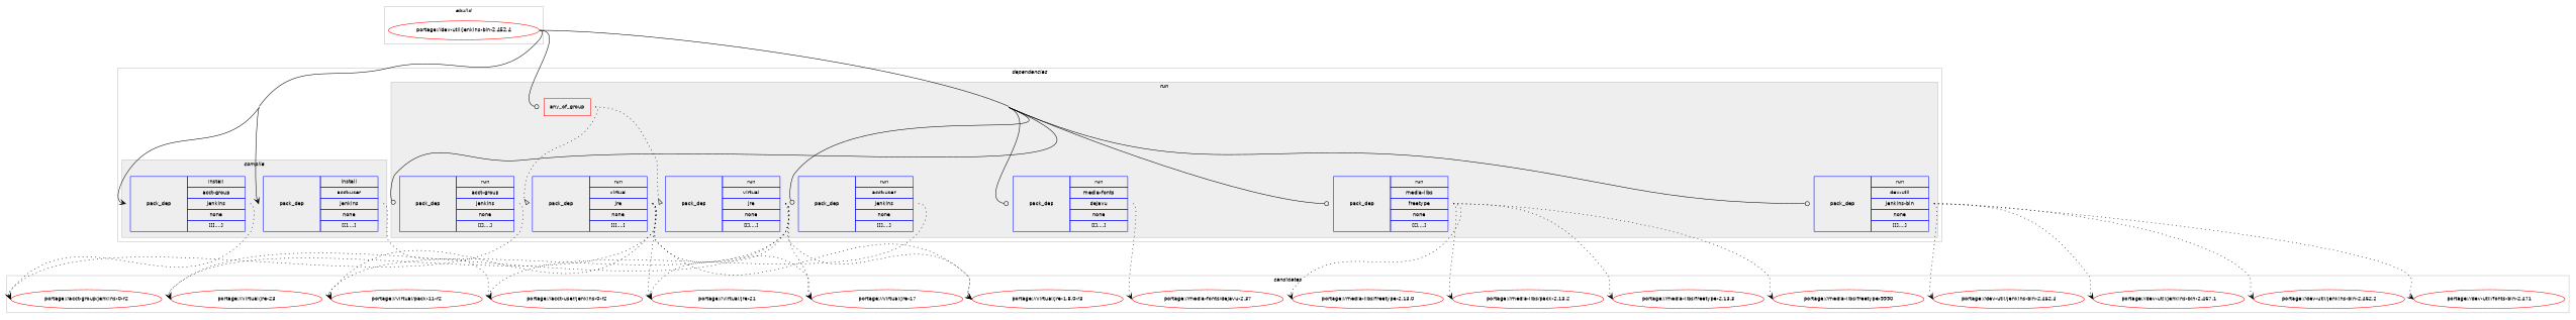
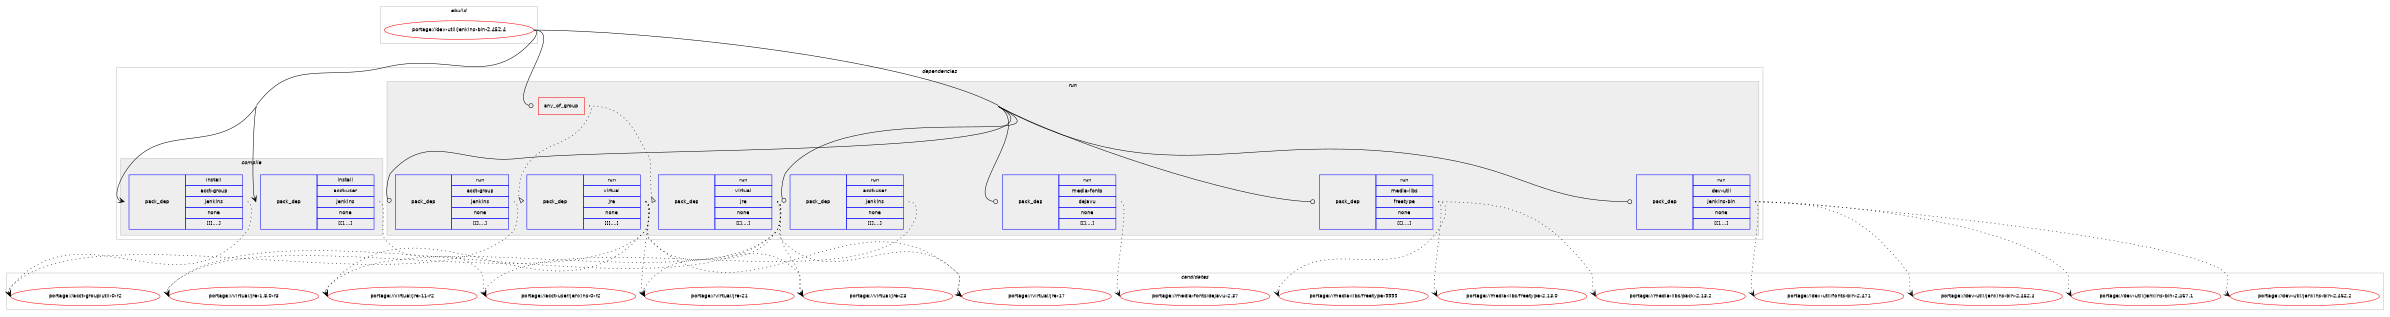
  digraph {
    compound=true
    concentrate=true
    fontname=Helvetica
    fontsize=10
    newrank=true
    rankdir=TB
    ranksep=1.5
    node [color=red fontname=Helvetica fontsize=10]
    edge [arrowhead=vee headport=w style=dotted tailport=e weight=100]
    n1 [label="portage://dev-util/jenkins-bin-2.452.4" width=4]
    n2 [color=blue label=<<TABLE BORDER="0" CELLBORDER="1" CELLSPACING="0" CELLPADDING="4" WIDTH="220"><TR><TD ROWSPAN="6" CELLPADDING="30">pack_dep</TD></TR><TR><TD WIDTH="110">install</TD></TR><TR><TD>acct-group</TD></TR><TR><TD>jenkins</TD></TR><TR><TD>none</TD></TR><TR><TD>[[],,,,]</TD></TR></TABLE>> shape=none]
    n3 [color=blue label=<<TABLE BORDER="0" CELLBORDER="1" CELLSPACING="0" CELLPADDING="4" WIDTH="220"><TR><TD ROWSPAN="6" CELLPADDING="30">pack_dep</TD></TR><TR><TD WIDTH="110">install</TD></TR><TR><TD>acct-user</TD></TR><TR><TD>jenkins</TD></TR><TR><TD>none</TD></TR><TR><TD>[[],,,,]</TD></TR></TABLE>> shape=none]
    n4 [color=blue label=<<TABLE BORDER="0" CELLBORDER="1" CELLSPACING="0" CELLPADDING="4" WIDTH="220"><TR><TD ROWSPAN="6" CELLPADDING="30">pack_dep</TD></TR><TR><TD WIDTH="110">run</TD></TR><TR><TD>virtual</TD></TR><TR><TD>jre</TD></TR><TR><TD>none</TD></TR><TR><TD>[[],,,,]</TD></TR></TABLE>> shape=none]
    n5 [color=blue label=<<TABLE BORDER="0" CELLBORDER="1" CELLSPACING="0" CELLPADDING="4" WIDTH="220"><TR><TD ROWSPAN="6" CELLPADDING="30">pack_dep</TD></TR><TR><TD WIDTH="110">run</TD></TR><TR><TD>virtual</TD></TR><TR><TD>jre</TD></TR><TR><TD>none</TD></TR><TR><TD>[[],,,,]</TD></TR></TABLE>> shape=none]
    n6 [label=<<TABLE BORDER="0" CELLBORDER="1" CELLSPACING="0" CELLPADDING="4"><TR><TD CELLPADDING="10">any_of_group</TD></TR></TABLE>> shape=none]
    n7 [color=blue label=<<TABLE BORDER="0" CELLBORDER="1" CELLSPACING="0" CELLPADDING="4" WIDTH="220"><TR><TD ROWSPAN="6" CELLPADDING="30">pack_dep</TD></TR><TR><TD WIDTH="110">run</TD></TR><TR><TD>acct-group</TD></TR><TR><TD>jenkins</TD></TR><TR><TD>none</TD></TR><TR><TD>[[],,,,]</TD></TR></TABLE>> shape=none]
    n8 [color=blue label=<<TABLE BORDER="0" CELLBORDER="1" CELLSPACING="0" CELLPADDING="4" WIDTH="220"><TR><TD ROWSPAN="6" CELLPADDING="30">pack_dep</TD></TR><TR><TD WIDTH="110">run</TD></TR><TR><TD>acct-user</TD></TR><TR><TD>jenkins</TD></TR><TR><TD>none</TD></TR><TR><TD>[[],,,,]</TD></TR></TABLE>> shape=none]
    n9 [color=blue label=<<TABLE BORDER="0" CELLBORDER="1" CELLSPACING="0" CELLPADDING="4" WIDTH="220"><TR><TD ROWSPAN="6" CELLPADDING="30">pack_dep</TD></TR><TR><TD WIDTH="110">run</TD></TR><TR><TD>media-fonts</TD></TR><TR><TD>dejavu</TD></TR><TR><TD>none</TD></TR><TR><TD>[[],,,,]</TD></TR></TABLE>> shape=none]
    n10 [color=blue label=<<TABLE BORDER="0" CELLBORDER="1" CELLSPACING="0" CELLPADDING="4" WIDTH="220"><TR><TD ROWSPAN="6" CELLPADDING="30">pack_dep</TD></TR><TR><TD WIDTH="110">run</TD></TR><TR><TD>media-libs</TD></TR><TR><TD>freetype</TD></TR><TR><TD>none</TD></TR><TR><TD>[[],,,,]</TD></TR></TABLE>> shape=none]
    n11 [color=blue label=<<TABLE BORDER="0" CELLBORDER="1" CELLSPACING="0" CELLPADDING="4" WIDTH="220"><TR><TD ROWSPAN="6" CELLPADDING="30">pack_dep</TD></TR><TR><TD WIDTH="110">run</TD></TR><TR><TD>dev-util</TD></TR><TR><TD>jenkins-bin</TD></TR><TR><TD>none</TD></TR><TR><TD>[[],,,,]</TD></TR></TABLE>> shape=none]
-   n12 [label="portage://acct-group/jenkins-0-r2" width=4]
+   n12 [label="portage://acct-group/util-0-r2" width=4]
    n13 [label="portage://acct-user/jenkins-0-r2" width=4]
    n14 [label="portage://virtual/jre-23" width=4]
    n15 [label="portage://virtual/jre-21" width=4]
    n16 [label="portage://virtual/jre-17" width=4]
-   n17 [label="portage://virtual/pack-11-r2" width=4]
+   n17 [label="portage://virtual/jre-11-r2" width=4]
    n18 [label="portage://virtual/jre-1.8.0-r3" width=4]
    n19 [label="portage://media-fonts/dejavu-2.37" width=4]
-   n20 [label="portage://media-libs/freetype-9990" width=4]
-   n21 [label="portage://media-libs/freetype-2.13.3" width=4]
+   n20 [label="portage://media-libs/freetype-9999" width=4]
    n22 [label="portage://media-libs/pack-2.13.2" width=4]
    n23 [label="portage://media-libs/freetype-2.13.0" width=4]
    n24 [label="portage://dev-util/fonts-bin-2.471" width=4]
    n25 [label="portage://dev-util/jenkins-bin-2.462.2" width=4]
    n26 [label="portage://dev-util/jenkins-bin-2.467.1" width=4]
    n27 [label="portage://dev-util/jenkins-bin-2.452.4" width=4]
    subgraph cluster_1 {
      color=gray
      label=<<i>ebuild</i>>
      n1
    }
    subgraph cluster_2 {
      color=gray
      label=<<i>dependencies</i>>
      subgraph cluster_3 {
        color=gray
        fillcolor="#eeeeee"
        label=<<i>compile</i>>
        style=filled
        subgraph sub_4 {
          color=gray
          fillcolor="#eeeeee"
          label=<<i>compile</i>>
          style=filled
          n2
        }
        subgraph sub_5 {
          color=gray
          fillcolor="#eeeeee"
          label=<<i>compile</i>>
          style=filled
          n3
        }
      }
      subgraph cluster_6 {
        color=gray
        fillcolor="#eeeeee"
        label=<<i>compile and run</i>>
        style=filled
      }
      subgraph cluster_7 {
        color=gray
        fillcolor="#eeeeee"
        label=<<i>run</i>>
        style=filled
        subgraph sub_8 {
          color=gray
          fillcolor="#eeeeee"
          label=<<i>run</i>>
          style=filled
          n6
          subgraph sub_9 {
            color=gray
            fillcolor="#eeeeee"
            label=<<i>run</i>>
            style=filled
            n4
          }
          subgraph sub_10 {
            color=gray
            fillcolor="#eeeeee"
            label=<<i>run</i>>
            style=filled
            n5
          }
        }
        subgraph sub_11 {
          color=gray
          fillcolor="#eeeeee"
          label=<<i>run</i>>
          style=filled
          n7
        }
        subgraph sub_12 {
          color=gray
          fillcolor="#eeeeee"
          label=<<i>run</i>>
          style=filled
          n8
        }
        subgraph sub_13 {
          color=gray
          fillcolor="#eeeeee"
          label=<<i>run</i>>
          style=filled
          n9
        }
        subgraph sub_14 {
          color=gray
          fillcolor="#eeeeee"
          label=<<i>run</i>>
          style=filled
          n10
        }
        subgraph sub_15 {
          color=gray
          fillcolor="#eeeeee"
          label=<<i>run</i>>
          style=filled
          n11
        }
      }
    }
    subgraph cluster_16 {
      color=gray
      label=<<i>candidates</i>>
      rank=same
      subgraph sub_17 {
        color=black
        label=<<i>candidates</i>>
        nodesep=1
        rank=same
        n12
      }
      subgraph sub_18 {
        color=black
        label=<<i>candidates</i>>
        nodesep=1
        rank=same
        n13
      }
      subgraph sub_19 {
        color=black
        label=<<i>candidates</i>>
        nodesep=1
        rank=same
        n14
        n15
        n16
        n17
        n18
      }
      subgraph sub_20 {
        color=black
        label=<<i>candidates</i>>
        nodesep=1
        rank=same
        n14
        n15
        n16
        n17
        n18
      }
      subgraph sub_21 {
        color=black
        label=<<i>candidates</i>>
        nodesep=1
        rank=same
        n12
      }
      subgraph sub_22 {
        color=black
        label=<<i>candidates</i>>
        nodesep=1
        rank=same
        n13
      }
      subgraph sub_23 {
        color=black
        label=<<i>candidates</i>>
        nodesep=1
        rank=same
        n19
      }
      subgraph sub_24 {
        color=black
        label=<<i>candidates</i>>
        nodesep=1
        rank=same
        n20
-       n21
        n22
        n23
      }
      subgraph sub_25 {
        color=black
        label=<<i>candidates</i>>
        nodesep=1
        rank=same
        n24
        n25
        n26
        n27
      }
    }
    n1 -> n2 [style=solid weight=20]
    n1 -> n3 [style=solid weight=20]
    n1 -> n6 [arrowhead=odot style=solid weight=20]
    n1 -> n7 [arrowhead=odot style=solid weight=20]
    n1 -> n8 [arrowhead=odot style=solid weight=20]
    n1 -> n9 [arrowhead=odot style=solid weight=20]
    n1 -> n10 [arrowhead=odot style=solid weight=20]
    n1 -> n11 [arrowhead=odot style=solid weight=20]
    n2 -> n12
    n3 -> n13
    n4 -> n14
    n4 -> n15
    n4 -> n16
    n4 -> n17
    n4 -> n18
    n5 -> n14
    n5 -> n15
    n5 -> n16
    n5 -> n17
    n5 -> n18
    n6 -> n4 [arrowhead=oinv weight=20]
    n6 -> n5 [arrowhead=oinv weight=20]
    n7 -> n12
    n8 -> n13
    n9 -> n19
    n10 -> n20
-   n10 -> n21
    n10 -> n22
    n10 -> n23
    n11 -> n24
    n11 -> n25
    n11 -> n26
    n11 -> n27
  }
